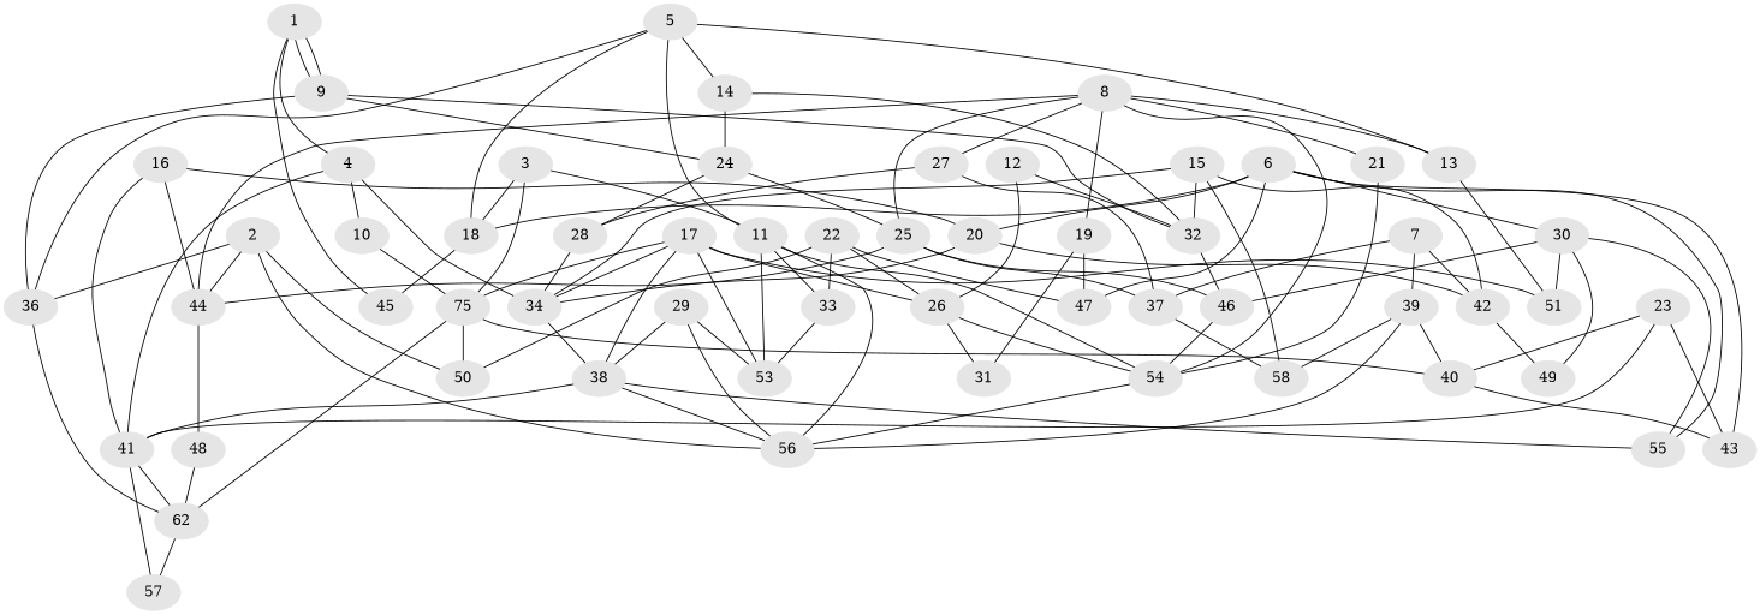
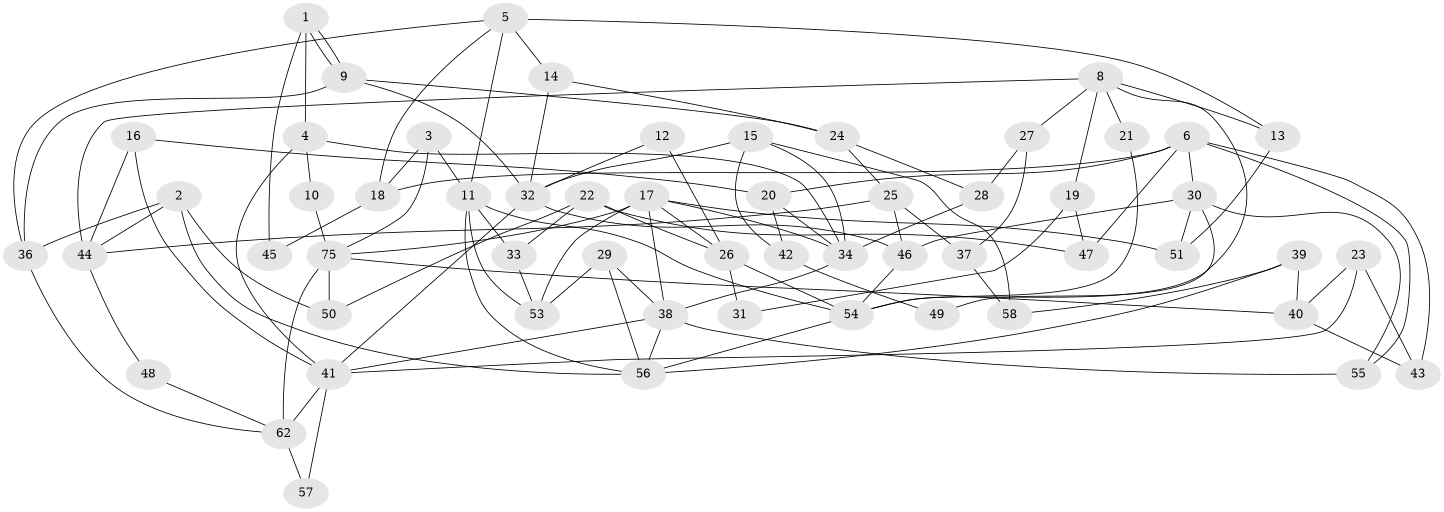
  graph {
    node [color=gray90 style=filled]
    1
    4
    9
    45
    10
    34
    41
    36
    24
    32
    2
    44
    50
    56
    n15 [label=62]
    48
    3
    11
    18
    n20 [label=75]
    54
    33
    53
    40
    38
    57
    5
    13
    14
    51
    6
    20
    30
    43
    47
    55
    42
    46
    49
-   7
    37
    39
    58
    8
    19
    21
    25
    27
    31
    28
    12
    26
    15
    16
    17
    22
    23
    29
    1 -- 4
    1 -- 9
    1 -- 9
    1 -- 45
    4 -- 10
    4 -- 34
    4 -- 41
    9 -- 36
    9 -- 24
    9 -- 32
    10 -- n20
    34 -- 38
    41 -- n15
    41 -- 57
    36 -- n15
    24 -- 25
    24 -- 28
+   32 -- 41
    32 -- 46
    2 -- 36
    2 -- 44
    2 -- 50
    2 -- 56
    44 -- 48
    n15 -- 57
    48 -- n15
    3 -- 11
    3 -- 18
    3 -- n20
    11 -- 56
    11 -- 54
    11 -- 33
    11 -- 53
    18 -- 45
    n20 -- 50
    n20 -- n15
    n20 -- 40
    54 -- 56
    33 -- 53
    40 -- 43
    38 -- 41
    38 -- 56
    38 -- 55
    5 -- 36
    5 -- 11
    5 -- 18
    5 -- 13
    5 -- 14
    13 -- 51
    14 -- 24
    14 -- 32
    6 -- 18
    6 -- 20
    6 -- 30
    6 -- 43
    6 -- 47
    6 -- 55
    20 -- 34
    20 -- 42
    30 -- 51
    30 -- 55
    30 -- 46
    30 -- 49
    42 -- 49
    46 -- 54
-   7 -- 42
-   7 -- 37
-   7 -- 39
    37 -- 58
    39 -- 56
    39 -- 40
    39 -- 58
    8 -- 44
    8 -- 54
    8 -- 13
    8 -- 19
    8 -- 21
-   8 -- 25
    8 -- 27
    19 -- 47
    19 -- 31
    21 -- 54
    25 -- 44
    25 -- 46
    25 -- 37
    27 -- 37
    27 -- 28
    28 -- 34
    12 -- 32
    12 -- 26
    26 -- 54
    26 -- 31
    15 -- 34
    15 -- 32
    15 -- 42
    15 -- 58
    16 -- 41
    16 -- 44
    16 -- 20
    17 -- 34
    17 -- n20
    17 -- 53
    17 -- 38
    17 -- 51
    17 -- 26
    22 -- 50
    22 -- 33
    22 -- 47
    22 -- 26
    23 -- 41
    23 -- 40
    23 -- 43
    29 -- 56
    29 -- 53
    29 -- 38
  }
